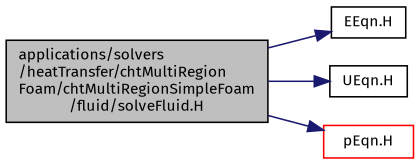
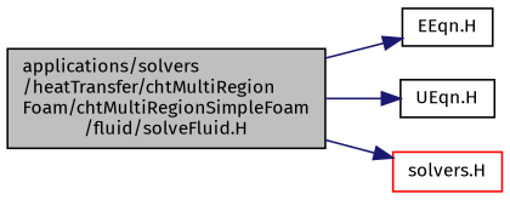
  digraph {
    rankdir=LR
    fontname="Fira Sans"
    node [color=black fontname="Fira Sans" fontsize=10 shape=record]
    edge [color=midnightblue fontname="Fira Sans" fontsize=10 labelfontname=Helvetica labelfontsize=10 style=solid]
    n1 [fillcolor=grey75 fontcolor=black height=0.2 label="applications/solvers\l/heatTransfer/chtMultiRegion\lFoam/chtMultiRegionSimpleFoam\l/fluid/solveFluid.H" style=filled width=0.4]
    n2 [height=0.2 label="EEqn.H" width=0.4]
    n3 [height=0.2 label="UEqn.H" width=0.4]
-   n4 [color=red height=0.2 label="pEqn.H" width=0.4]
+   n4 [color=red height=0.2 label="solvers.H" width=0.4]
    n1 -> n2
    n1 -> n3
    n1 -> n4
  }
